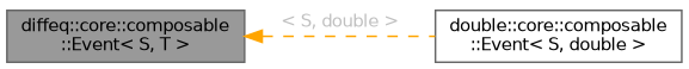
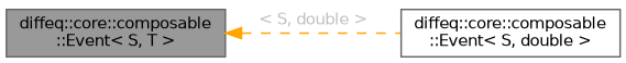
  digraph {
    rankdir=LR
    node [color=gray40 fontname=Helvetica fontsize=10 shape=box style=filled]
    n1 [fillcolor=grey60 fontcolor=black height=0.2 label="diffeq::core::composable\l::Event\< S, T \>" width=0.4]
-   n2 [fillcolor=white height=0.2 label="double::core::composable\l::Event\< S, double \>" width=0.4]
+   n2 [fillcolor=white height=0.2 label="diffeq::core::composable\l::Event\< S, double \>" width=0.4]
    n1 -> n2 [color=orange dir=back fontcolor=grey fontname=Helvetica fontsize=10 label=<<TABLE CELLBORDER="0" BORDER="0"><TR><TD VALIGN="top" ALIGN="LEFT" CELLPADDING="1" CELLSPACING="0">&lt; S, double &gt;</TD></TR> </TABLE>> labelfontname=Helvetica labelfontsize=10 style=dashed]
  }
